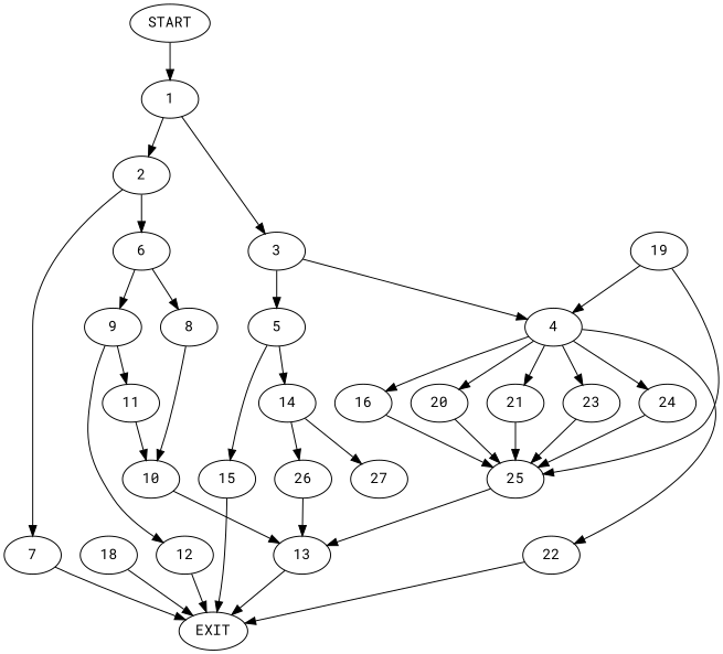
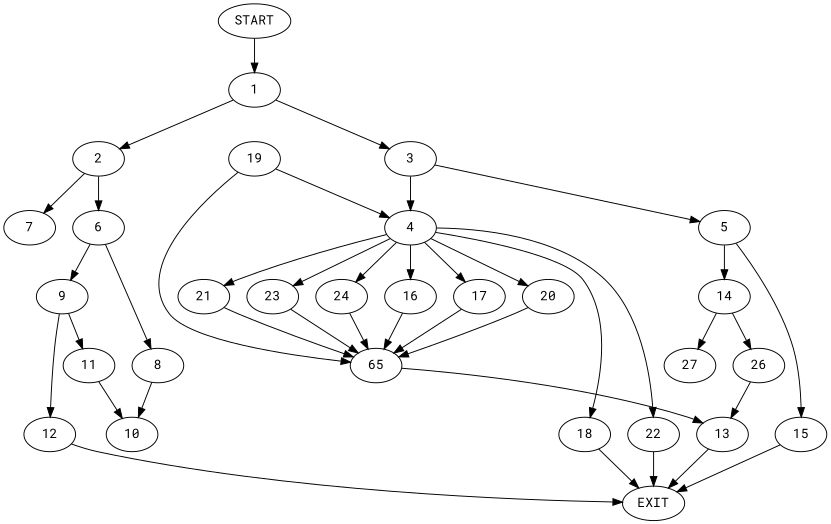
  digraph {
    fontname="Roboto Mono"
    node [fontname="Roboto Mono"]
    edge [fontname="Roboto Mono"]
    n1 [label=START]
    1
    2
    3
    n5 [label=EXIT]
    6
    7
    4
    5
    8
    9
    16
+   17
    18
    20
    21
    22
    23
    24
    14
    15
-   25
+   25 [label=65]
    19
    26
    27
    10
    11
    12
    13
    n1 -> 1
    1 -> 2
    1 -> 3
    2 -> 6
    2 -> 7
    3 -> 4
    3 -> 5
    6 -> 8
    6 -> 9
-   7 -> n5
    4 -> 16
+   4 -> 17
+   4 -> 18
    4 -> 20
    4 -> 21
    4 -> 22
    4 -> 23
    4 -> 24
    5 -> 14
    5 -> 15
    8 -> 10
    9 -> 11
    9 -> 12
    16 -> 25
+   17 -> 25
    18 -> n5
    20 -> 25
    21 -> 25
    22 -> n5
    23 -> 25
    24 -> 25
    14 -> 26
    14 -> 27
    15 -> n5
    25 -> 13
    19 -> 4
    19 -> 25
    26 -> 13
-   10 -> 13
    11 -> 10
    12 -> n5
    13 -> n5
  }
